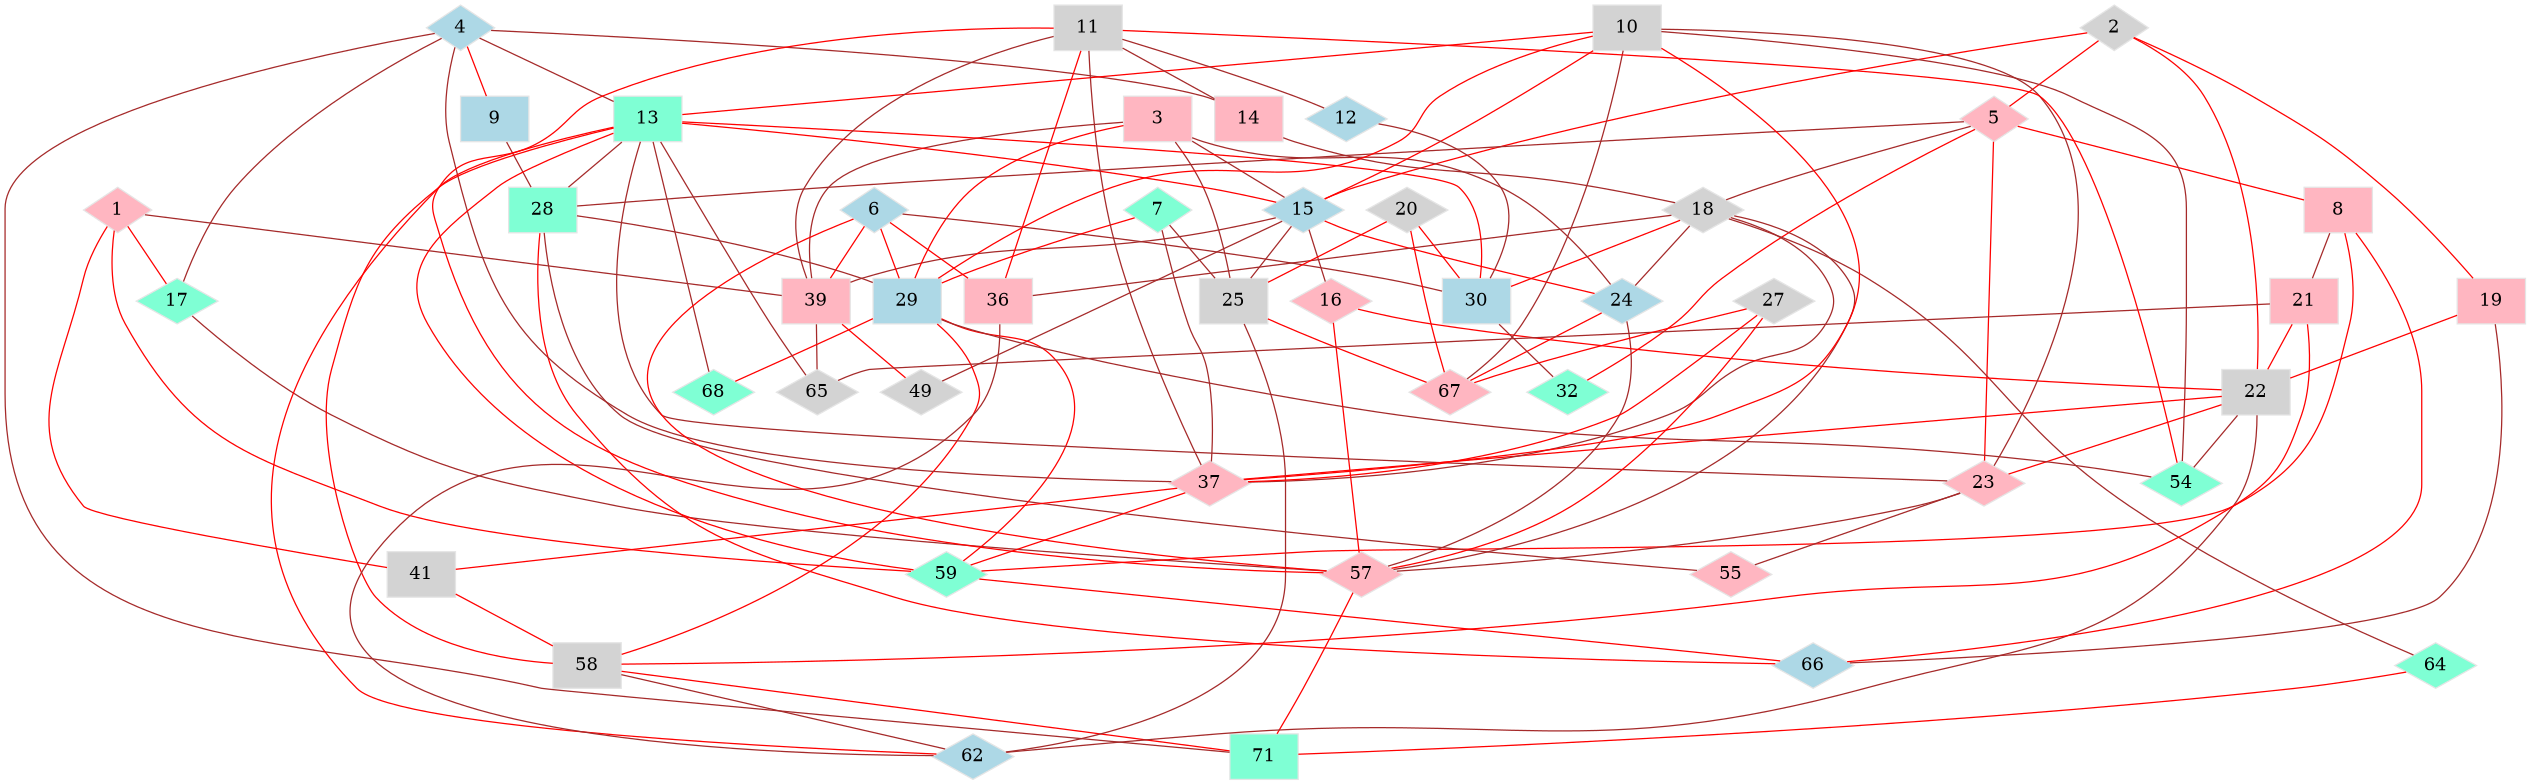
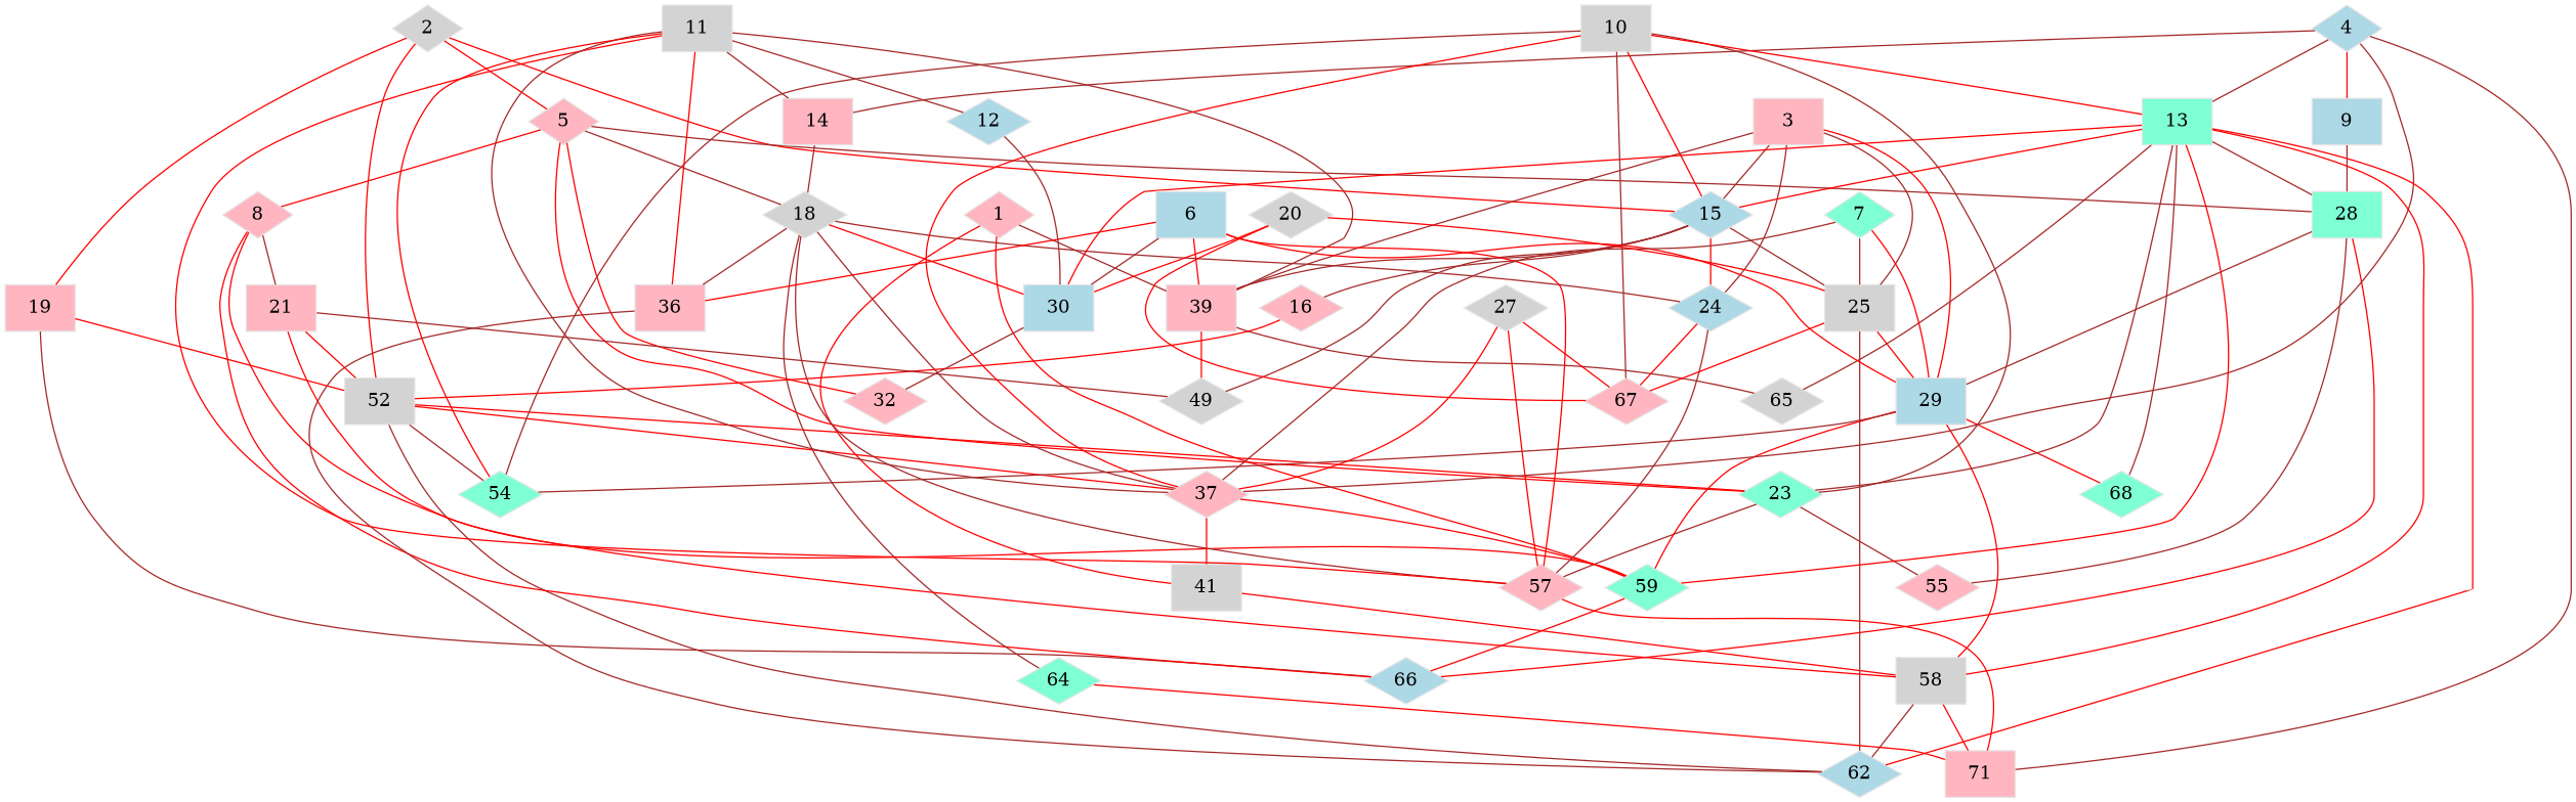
  graph {
    node [color=gray90 fillcolor=lightpink shape=diamond style=filled]
    edge [color=red]
    1 [super="+75"]
-   17 [fillcolor=aquamarine]
    39 [shape=box super="+52"]
    41 [fillcolor=lightgrey shape=box]
    59 [fillcolor=aquamarine super="+76"]
    57 [super="+69"]
    65 [fillcolor=lightgrey]
    49 [fillcolor=lightgrey]
    58 [fillcolor=lightgrey shape=box super="+70"]
    66 [fillcolor=lightblue]
    2 [fillcolor=lightgrey super="+53"]
    5 [super="+26"]
    15 [fillcolor=lightblue super="+51"]
    19 [shape=box]
-   22 [fillcolor=lightgrey shape=box super="+48"]
-   8 [shape=box]
+   22 [fillcolor=lightgrey shape=box super="+48" label=52]
+   8
    18 [fillcolor=lightgrey super="+42"]
-   23 [super="+46"]
+   23 [fillcolor=aquamarine super="+46"]
    28 [fillcolor=aquamarine shape=box super="+40"]
-   32 [fillcolor=aquamarine]
+   32
    24 [fillcolor=lightblue]
    25 [fillcolor=lightgrey shape=box super="+77"]
    16
    37 [super="+44"]
    54 [fillcolor=aquamarine]
    62 [fillcolor=lightblue super="+74"]
    3 [shape=box super="+50"]
    29 [fillcolor=lightblue shape=box super="+47"]
    67 [super="+73"]
    68 [fillcolor=aquamarine]
    4 [fillcolor=lightblue super="+43"]
    9 [fillcolor=lightblue shape=box]
    13 [fillcolor=aquamarine shape=box super="+72"]
    14 [shape=box super="+45"]
-   71 [fillcolor=aquamarine shape=box]
+   71 [shape=box]
    30 [fillcolor=lightblue shape=box super="+35"]
    21 [shape=box super="+61"]
    36 [shape=box super="+60"]
    64 [fillcolor=aquamarine]
    55
-   6 [fillcolor=lightblue super="+63"]
+   6 [fillcolor=lightblue shape=box super="+63"]
    7 [fillcolor=aquamarine super="+56"]
    10 [fillcolor=lightgrey shape=box super="+34"]
    11 [fillcolor=lightgrey shape=box super="+31"]
    12 [fillcolor=lightblue]
    20 [fillcolor=lightgrey super="+38"]
    27 [fillcolor=lightgrey]
-   1 -- 17
    1 -- 39 [color=brown]
    1 -- 41
    1 -- 59
-   17 -- 57 [color=brown]
    39 -- 65 [color=brown]
    39 -- 49
    41 -- 58
    59 -- 66
    57 -- 71
    58 -- 62 [color=brown]
    58 -- 71
    2 -- 5
    2 -- 15
    2 -- 19
    2 -- 22
    5 -- 8
    5 -- 18 [color=brown]
    5 -- 23
    5 -- 28 [color=brown]
    5 -- 32
    15 -- 39 [color=brown]
    15 -- 49 [color=brown]
    15 -- 24
    15 -- 25 [color=brown weight=2]
    15 -- 16 [color=brown]
    19 -- 66 [color=brown]
    19 -- 22
    22 -- 23
    22 -- 37
    22 -- 54 [color=brown]
    22 -- 62 [color=brown]
    8 -- 59
    8 -- 66
    8 -- 21 [color=brown]
    18 -- 57 [color=brown]
    18 -- 24 [color=brown]
    18 -- 37 [color=brown]
    18 -- 30
    18 -- 36 [color=brown]
    18 -- 64 [color=brown]
    23 -- 57 [color=brown]
    23 -- 55 [color=brown]
    28 -- 66
    28 -- 29 [color=brown]
    28 -- 55 [color=brown]
    24 -- 57 [color=brown]
    24 -- 67
    25 -- 62 [color=brown weight=2]
-   10 -- 29
+   25 -- 29
    25 -- 67
-   16 -- 57
    16 -- 22
    37 -- 41
    37 -- 59
    3 -- 39 [color=brown]
    3 -- 15 [color=brown]
    3 -- 24 [color=brown]
    3 -- 25 [color=brown]
    3 -- 29
    29 -- 59
    29 -- 58
    29 -- 54 [color=brown]
    29 -- 68
-   4 -- 17 [color=brown]
    4 -- 37 [color=brown]
    4 -- 9
    4 -- 13 [color=brown]
    4 -- 14 [color=brown]
    4 -- 71 [color=brown]
    9 -- 28 [color=brown]
    13 -- 59
    13 -- 65 [color=brown]
    13 -- 58
    13 -- 15
    13 -- 23 [color=brown]
    13 -- 28 [color=brown]
    13 -- 62
    13 -- 68 [color=brown]
    13 -- 30 [weight=2]
    14 -- 18 [color=brown]
    30 -- 32 [color=brown]
-   21 -- 65 [color=brown]
+   21 -- 49 [color=brown]
    21 -- 58
    21 -- 22
    36 -- 62 [color=brown]
    64 -- 71
    6 -- 39 [weight=2]
    6 -- 57
    6 -- 29
    6 -- 30 [color=brown]
    6 -- 36
    7 -- 25 [color=brown]
    7 -- 37 [color=brown]
    7 -- 29
    10 -- 15
    10 -- 23 [color=brown]
    10 -- 37
    10 -- 54 [color=brown]
    10 -- 67 [color=brown]
    10 -- 13
    11 -- 39 [color=brown]
    11 -- 57
    11 -- 37 [color=brown]
    11 -- 54
    11 -- 14 [color=brown]
    11 -- 36
    11 -- 12 [color=brown]
    12 -- 30 [color=brown]
    20 -- 25
    20 -- 67 [weight=2]
    20 -- 30
    27 -- 57
    27 -- 37
    27 -- 67
  }
